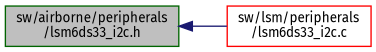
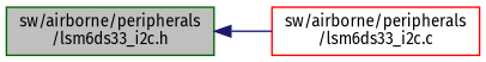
  digraph {
    rankdir=LR
    fontname="Fira Sans"
    node [fontname="Fira Sans" fontsize=10 shape=record style=filled]
    n1 [color=darkgreen fillcolor=grey75 fontcolor=black height=0.2 label="sw/airborne/peripherals\l/lsm6ds33_i2c.h" width=0.4]
-   n2 [color=red fillcolor=white height=0.2 label="sw/lsm/peripherals\l/lsm6ds33_i2c.c" width=0.4]
+   n2 [color=red fillcolor=white height=0.2 label="sw/airborne/peripherals\l/lsm6ds33_i2c.c" width=0.4]
    n1 -> n2 [color=midnightblue dir=back fontname="Fira Sans" fontsize=10 labelfontname=FreeSans labelfontsize=10 style=solid]
  }
